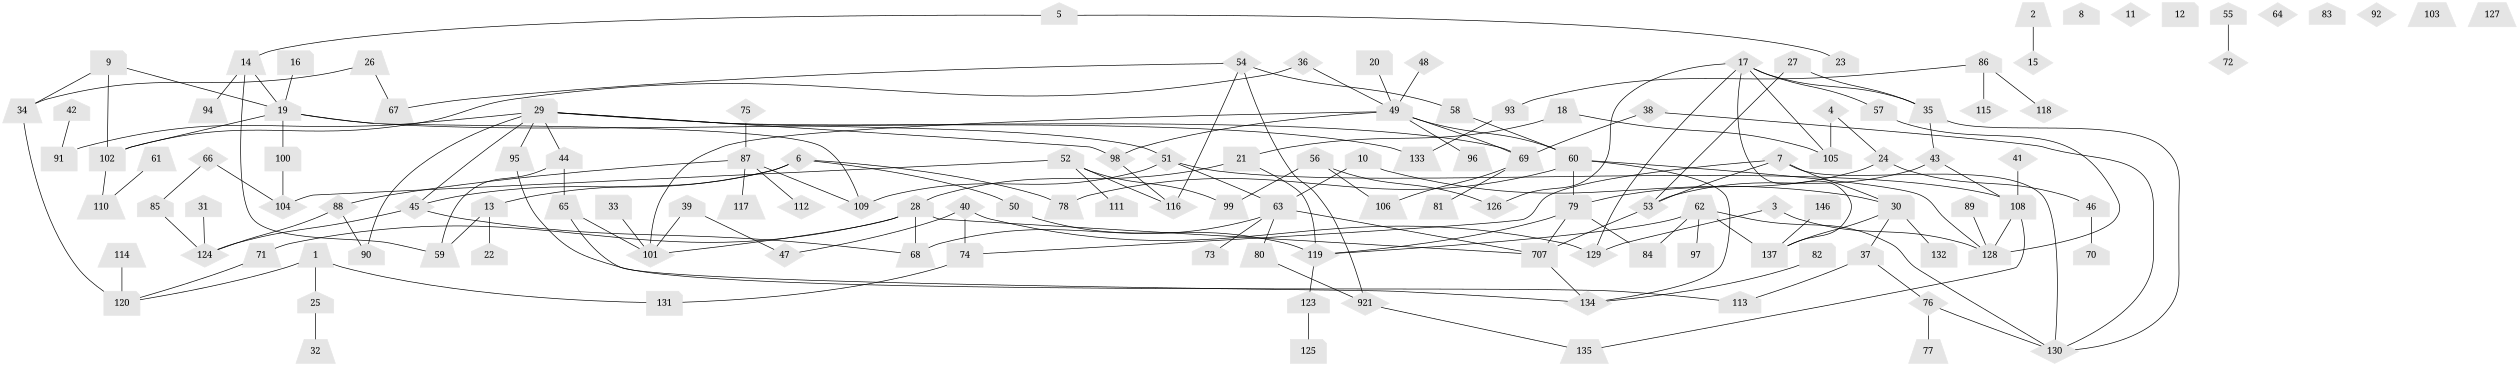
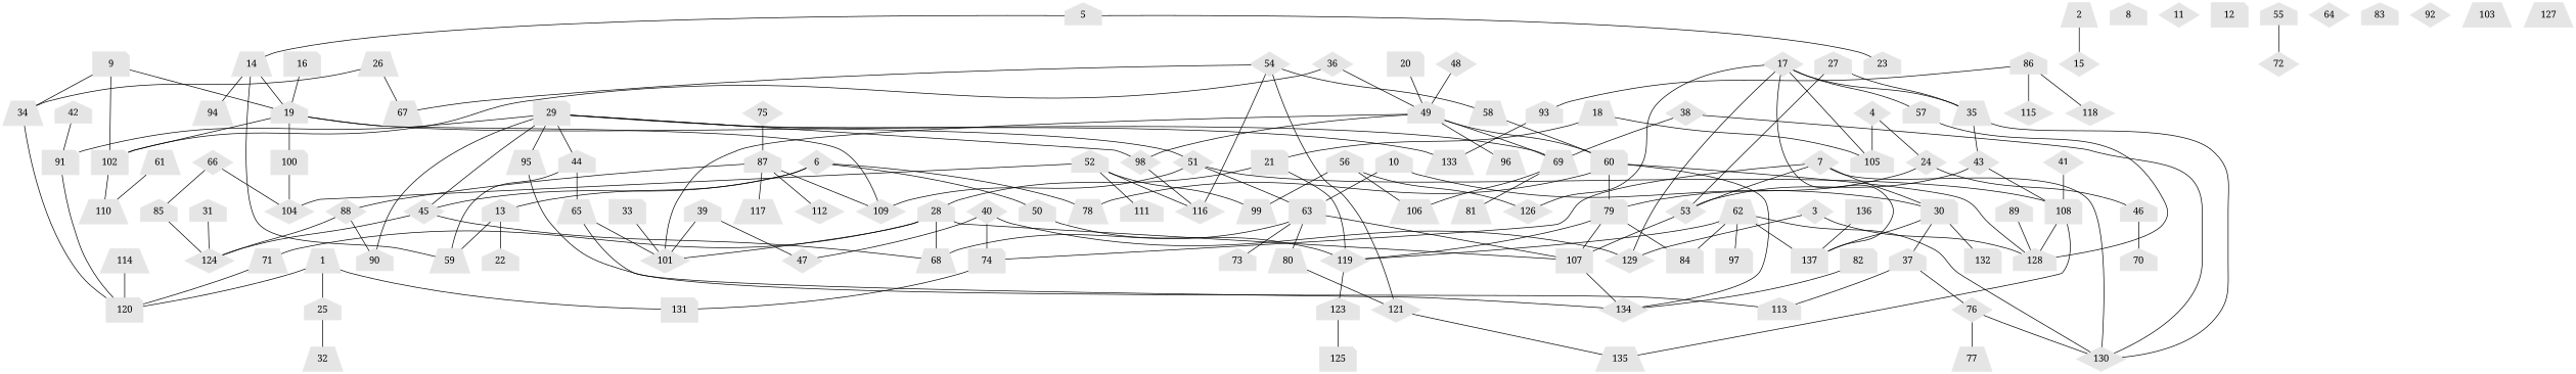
  graph {
    fontname="Noto Serif"
    node [color=gray90 fontname="Noto Serif" shape=diamond style=filled]
    edge [fontname="Noto Serif"]
    1 [shape=trapezium]
    25 [shape=house]
    120 [shape=note]
    131 [shape=note]
    32 [shape=trapezium]
    2 [shape=trapezium]
    15
    128 [shape=house]
    3
    129
    4
    24
    105 [shape=house]
    46 [shape=house]
    79 [shape=note]
    5 [shape=house]
    14 [shape=trapezium]
    23 [shape=house]
    19 [shape=house]
    59 [shape=trapezium]
    94 [shape=trapezium]
    13 [shape=house]
    6
    45
    50 [shape=house]
    78 [shape=trapezium]
    22 [shape=house]
    68 [shape=trapezium]
    124
    119
    30 [shape=note]
    7
    53
    74 [shape=note]
    130
    137 [shape=note]
    37 [shape=house]
    132 [shape=note]
-   107 [shape=note label=707]
+   107 [shape=note]
    8 [shape=house]
    9 [shape=note]
    34 [shape=trapezium]
    102 [shape=note]
    100 [shape=note]
    109
    133 [shape=trapezium]
    110 [shape=trapezium]
    10 [shape=house]
    63 [shape=note]
    73 [shape=house]
    80 [shape=trapezium]
    11
    12 [shape=note]
    16 [shape=note]
    17
    35 [shape=trapezium]
    57 [shape=house]
    126
    43
    18 [shape=trapezium]
    21 [shape=note]
    28 [shape=house]
    104
    20 [shape=note]
    49 [shape=house]
    101
    69 [shape=trapezium]
    98
    60 [shape=note]
    96 [shape=trapezium]
    71 [shape=trapezium]
    123 [shape=house]
    70 [shape=house]
    84 [shape=note]
    26 [shape=trapezium]
    67 [shape=trapezium]
    27 [shape=house]
    134
    29 [shape=note]
    44 [shape=house]
    51
    90 [shape=house]
    91 [shape=note]
    95 [shape=trapezium]
    65 [shape=trapezium]
    108 [shape=note]
    106 [shape=trapezium]
    81 [shape=trapezium]
    113 [shape=house]
    116
    76
    31 [shape=house]
    33 [shape=note]
    36
    77 [shape=trapezium]
    38
    39 [shape=house]
    47
    40
    41
    135 [shape=trapezium]
    42 [shape=house]
    48
    52 [shape=house]
    99 [shape=trapezium]
    111 [shape=house]
    54
    58 [shape=trapezium]
-   121 [label=921]
+   121
    55 [shape=house]
    72
    56 [shape=house]
    61 [shape=trapezium]
    62 [shape=trapezium]
    97 [shape=note]
    64
    66
    85 [shape=house]
    87 [shape=house]
    75
    88
    112
    117 [shape=trapezium]
    82 [shape=note]
    83 [shape=house]
    86 [shape=house]
    93 [shape=house]
    115
    118
    89 [shape=house]
    92
    103 [shape=trapezium]
    114 [shape=trapezium]
    125 [shape=note]
    127 [shape=trapezium]
-   136 [shape=note label=146]
+   136 [shape=note]
    1 -- 25
    1 -- 120
    1 -- 131
    25 -- 32
    2 -- 15
    3 -- 128
    3 -- 129
    4 -- 24
    4 -- 105
    24 -- 46
    24 -- 79
    46 -- 70
    79 -- 119
    79 -- 107
    79 -- 84
    5 -- 14
    5 -- 23
    14 -- 19
    14 -- 59
    14 -- 94
    19 -- 102
    19 -- 100
    19 -- 109
    19 -- 133
    13 -- 59
    13 -- 22
    6 -- 13
    6 -- 45
    6 -- 50
    6 -- 78
    45 -- 68
    45 -- 124
    50 -- 119
    119 -- 123
    30 -- 137
    30 -- 37
    30 -- 132
    7 -- 30
    7 -- 53
    7 -- 74
    7 -- 130
    53 -- 107
    74 -- 131
    37 -- 113
    37 -- 76
    107 -- 134
    9 -- 19
    9 -- 34
    9 -- 102
    34 -- 120
    102 -- 110
    100 -- 104
    10 -- 30
    10 -- 63
    63 -- 68
    63 -- 107
    63 -- 73
    63 -- 80
    80 -- 121
    16 -- 19
    17 -- 129
    17 -- 105
    17 -- 137
    17 -- 35
    17 -- 57
    17 -- 126
    35 -- 130
    35 -- 43
    57 -- 128
    43 -- 53
    43 -- 108
    18 -- 105
    18 -- 21
    21 -- 119
    21 -- 28
    28 -- 68
    28 -- 107
    28 -- 101
    28 -- 71
    20 -- 49
    49 -- 101
    49 -- 69
    49 -- 98
    49 -- 60
    49 -- 96
    69 -- 106
    69 -- 81
    98 -- 116
    60 -- 128
    60 -- 79
    60 -- 78
    60 -- 134
    71 -- 120
    123 -- 125
    26 -- 34
    26 -- 67
    27 -- 53
    27 -- 35
    29 -- 45
    29 -- 69
    29 -- 98
    29 -- 44
    29 -- 51
    29 -- 90
    29 -- 91
    29 -- 95
    44 -- 59
    44 -- 65
    51 -- 109
    51 -- 63
    51 -- 108
+   91 -- 120
    95 -- 113
    65 -- 101
    65 -- 134
    108 -- 128
    108 -- 135
    76 -- 130
    76 -- 77
    31 -- 124
    33 -- 101
    36 -- 102
    36 -- 49
    38 -- 130
    38 -- 69
    39 -- 101
    39 -- 47
    40 -- 129
    40 -- 74
    40 -- 47
    41 -- 108
    42 -- 91
    48 -- 49
    52 -- 104
    52 -- 116
    52 -- 99
    52 -- 111
    54 -- 67
    54 -- 116
    54 -- 58
    54 -- 121
    58 -- 60
    121 -- 135
    55 -- 72
    56 -- 126
    56 -- 106
    56 -- 99
    61 -- 110
    62 -- 119
    62 -- 130
    62 -- 137
    62 -- 84
    62 -- 97
    66 -- 104
    66 -- 85
    85 -- 124
    87 -- 109
    87 -- 88
    87 -- 112
    87 -- 117
    75 -- 87
    88 -- 124
    88 -- 90
    82 -- 134
    86 -- 93
    86 -- 115
    86 -- 118
    93 -- 133
    89 -- 128
    114 -- 120
    136 -- 137
  }
